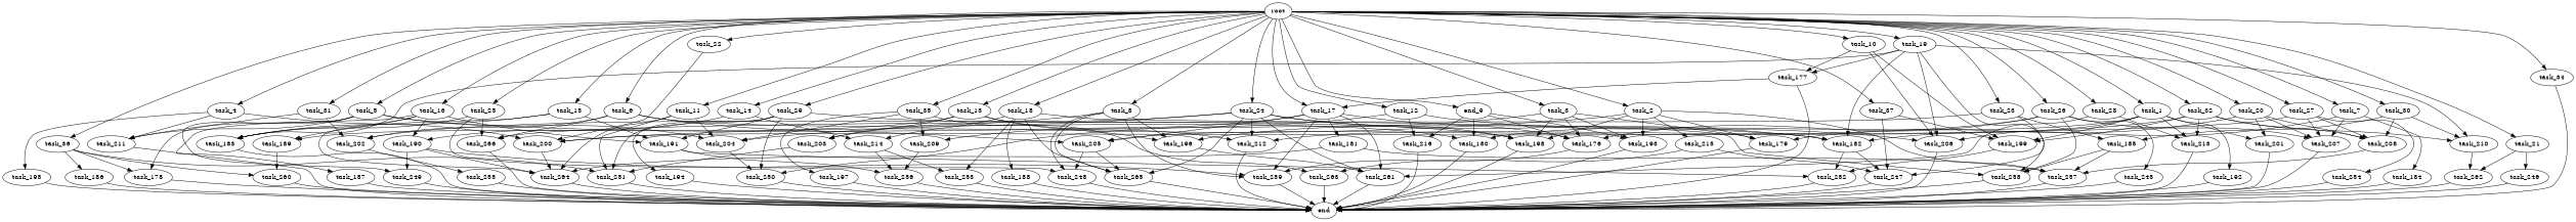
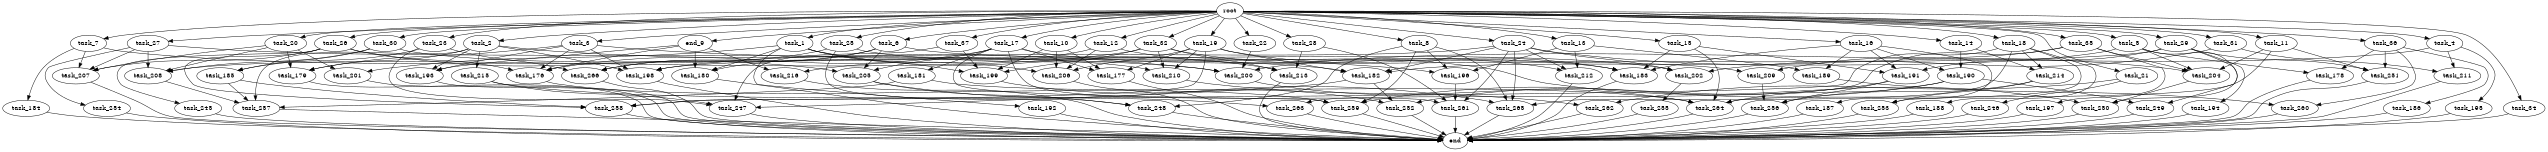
  digraph {
    task_208
    task_257
    end
    n4 [label=end_9]
    task_216
    task_180
    task_176
    task_193
    task_259
    task_191
    task_256
    task_252
    task_247
    task_27
    task_207
    task_200
    task_254
    task_264
    task_251
    task_4
    task_195
    task_211
    task_2
    task_179
    task_215
    task_198
    task_263
    task_13
    task_189
    task_196
    task_212
-   task_203
    task_260
    task_261
    task_186
    task_177
    task_245
    task_6
    task_266
    task_202
    task_205
    task_255
    task_248
    task_265
    task_32
    task_199
    task_210
    task_213
    task_262
    task_188
    task_183
    task_31
    task_14
    task_190
    task_214
    task_249
    task_253
    task_36
    task_178
    task_192
    task_16
    task_187
    task_185
    task_258
    task_15
    task_10
    task_206
    task_29
    task_250
    task_194
    task_209
    task_26
    task_25
    task_201
    task_19
    task_182
    task_18
    task_12
    task_197
    task_246
    task_184
    task_21
    task_37
    task_23
    root
    task_5
    task_11
    task_3
    task_22
    task_7
    task_28
    task_34
    task_17
    task_20
    task_1
    task_35
    task_30
    task_24
    task_8
    task_204
    task_181
    task_208 -> task_257
    task_257 -> end
    n4 -> task_216
    n4 -> task_180
    n4 -> task_176
    n4 -> task_193
    task_216 -> end
    task_180 -> end
    task_176 -> task_259
    task_193 -> end
    task_259 -> end
    task_191 -> task_256
    task_191 -> task_252
    task_256 -> end
    task_252 -> end
    task_247 -> end
    task_27 -> task_208
    task_27 -> task_207
    task_27 -> task_200
    task_27 -> task_254
    task_207 -> end
    task_200 -> task_264
    task_254 -> end
    task_264 -> end
    task_251 -> end
    task_4 -> task_200
    task_4 -> task_195
    task_4 -> task_211
    task_195 -> end
    task_211 -> end
    task_2 -> task_257
    task_2 -> task_193
    task_2 -> task_200
    task_2 -> task_179
    task_2 -> task_215
    task_2 -> task_198
    task_179 -> end
    task_215 -> task_247
    task_215 -> task_263
    task_198 -> end
    task_263 -> end
    task_13 -> task_189
    task_13 -> task_196
    task_13 -> task_212
-   task_13 -> task_203
    task_189 -> task_260
    task_196 -> task_261
    task_212 -> end
-   task_203 -> task_251
    task_260 -> end
    task_261 -> end
    task_186 -> end
    task_177 -> end
    task_245 -> end
    task_6 -> task_180
    task_6 -> task_266
    task_6 -> task_202
    task_6 -> task_205
    task_266 -> end
    task_202 -> task_255
    task_205 -> task_248
    task_205 -> task_265
    task_255 -> end
    task_248 -> end
    task_265 -> end
    task_32 -> task_208
    task_32 -> task_212
    task_32 -> task_199
    task_32 -> task_210
    task_32 -> task_213
    task_199 -> task_252
    task_210 -> task_262
    task_213 -> end
    task_262 -> end
    task_188 -> end
    task_183 -> end
    task_31 -> task_211
    task_31 -> task_202
    task_14 -> task_190
    task_14 -> task_214
    task_190 -> task_259
    task_190 -> task_264
    task_190 -> task_249
    task_214 -> task_256
    task_214 -> task_253
    task_249 -> end
    task_253 -> end
    task_36 -> task_251
    task_36 -> task_260
    task_36 -> task_186
    task_36 -> task_178
    task_178 -> end
    task_192 -> end
    task_16 -> task_191
    task_16 -> task_189
    task_16 -> task_183
    task_16 -> task_190
    task_16 -> task_187
    task_187 -> end
    task_185 -> task_257
    task_185 -> task_258
    task_258 -> end
    task_15 -> task_191
    task_15 -> task_264
    task_15 -> task_183
    task_10 -> task_177
    task_10 -> task_199
    task_10 -> task_206
    task_206 -> end
    task_29 -> task_191
    task_29 -> task_251
    task_29 -> task_198
    task_29 -> task_250
    task_29 -> task_194
    task_250 -> end
    task_194 -> end
    task_209 -> task_256
    task_26 -> task_176
    task_26 -> task_207
    task_26 -> task_245
    task_26 -> task_205
    task_26 -> task_258
    task_25 -> task_266
    task_25 -> task_248
    task_25 -> task_183
    task_201 -> end
    task_19 -> task_177
    task_19 -> task_210
    task_19 -> task_183
    task_19 -> task_258
    task_19 -> task_206
    task_19 -> task_182
    task_182 -> task_252
    task_182 -> task_247
    task_18 -> task_265
    task_18 -> task_188
    task_18 -> task_214
    task_18 -> task_253
    task_18 -> task_258
    task_12 -> task_216
    task_12 -> task_206
    task_12 -> task_250
    task_197 -> end
    task_246 -> end
    task_184 -> end
    task_21 -> task_262
    task_21 -> task_246
    task_37 -> task_247
    task_37 -> task_199
    task_23 -> task_247
    task_23 -> task_266
    task_23 -> task_185
    root -> n4
    root -> task_27
    root -> task_4
    root -> task_2
    root -> task_13
    root -> task_6
    root -> task_32
    root -> task_31
    root -> task_14
    root -> task_36
    root -> task_16
    root -> task_15
    root -> task_10
    root -> task_29
    root -> task_26
    root -> task_25
    root -> task_19
    root -> task_18
    root -> task_12
    root -> task_21
    root -> task_37
    root -> task_23
    root -> task_5
    root -> task_11
    root -> task_3
    root -> task_22
    root -> task_7
    root -> task_28
    root -> task_34
    root -> task_17
    root -> task_20
    root -> task_1
    root -> task_35
    root -> task_30
    root -> task_24
    root -> task_8
-   task_5 -> task_211
    task_5 -> task_249
    task_5 -> task_178
    task_5 -> task_182
    task_5 -> task_204
    task_11 -> task_264
    task_11 -> task_251
    task_11 -> task_204
    task_3 -> task_176
    task_3 -> task_193
    task_3 -> task_179
    task_3 -> task_198
    task_3 -> task_196
    task_22 -> task_200
    task_7 -> task_207
    task_7 -> task_182
    task_7 -> task_184
    task_28 -> task_261
    task_28 -> task_213
    task_34 -> end
    task_17 -> task_176
    task_17 -> task_259
    task_17 -> task_261
-   task_177 -> task_17
+   task_17 -> task_177
    task_17 -> task_205
    task_17 -> task_209
    task_17 -> task_181
    task_20 -> task_208
    task_20 -> task_207
    task_20 -> task_179
    task_20 -> task_201
    task_1 -> task_180
    task_1 -> task_199
    task_1 -> task_213
    task_1 -> task_192
    task_1 -> task_206
    task_1 -> task_201
    task_35 -> task_263
    task_35 -> task_209
    task_35 -> task_197
    task_35 -> task_204
    task_30 -> task_208
    task_30 -> task_210
    task_30 -> task_185
    task_24 -> task_198
    task_24 -> task_212
    task_24 -> task_261
    task_24 -> task_202
    task_24 -> task_265
    task_24 -> task_182
    task_24 -> task_204
    task_8 -> task_259
    task_8 -> task_196
-   task_8 -> task_203
    task_8 -> task_248
    task_8 -> task_265
    task_204 -> task_250
    task_181 -> task_257
    task_181 -> task_264
  }
